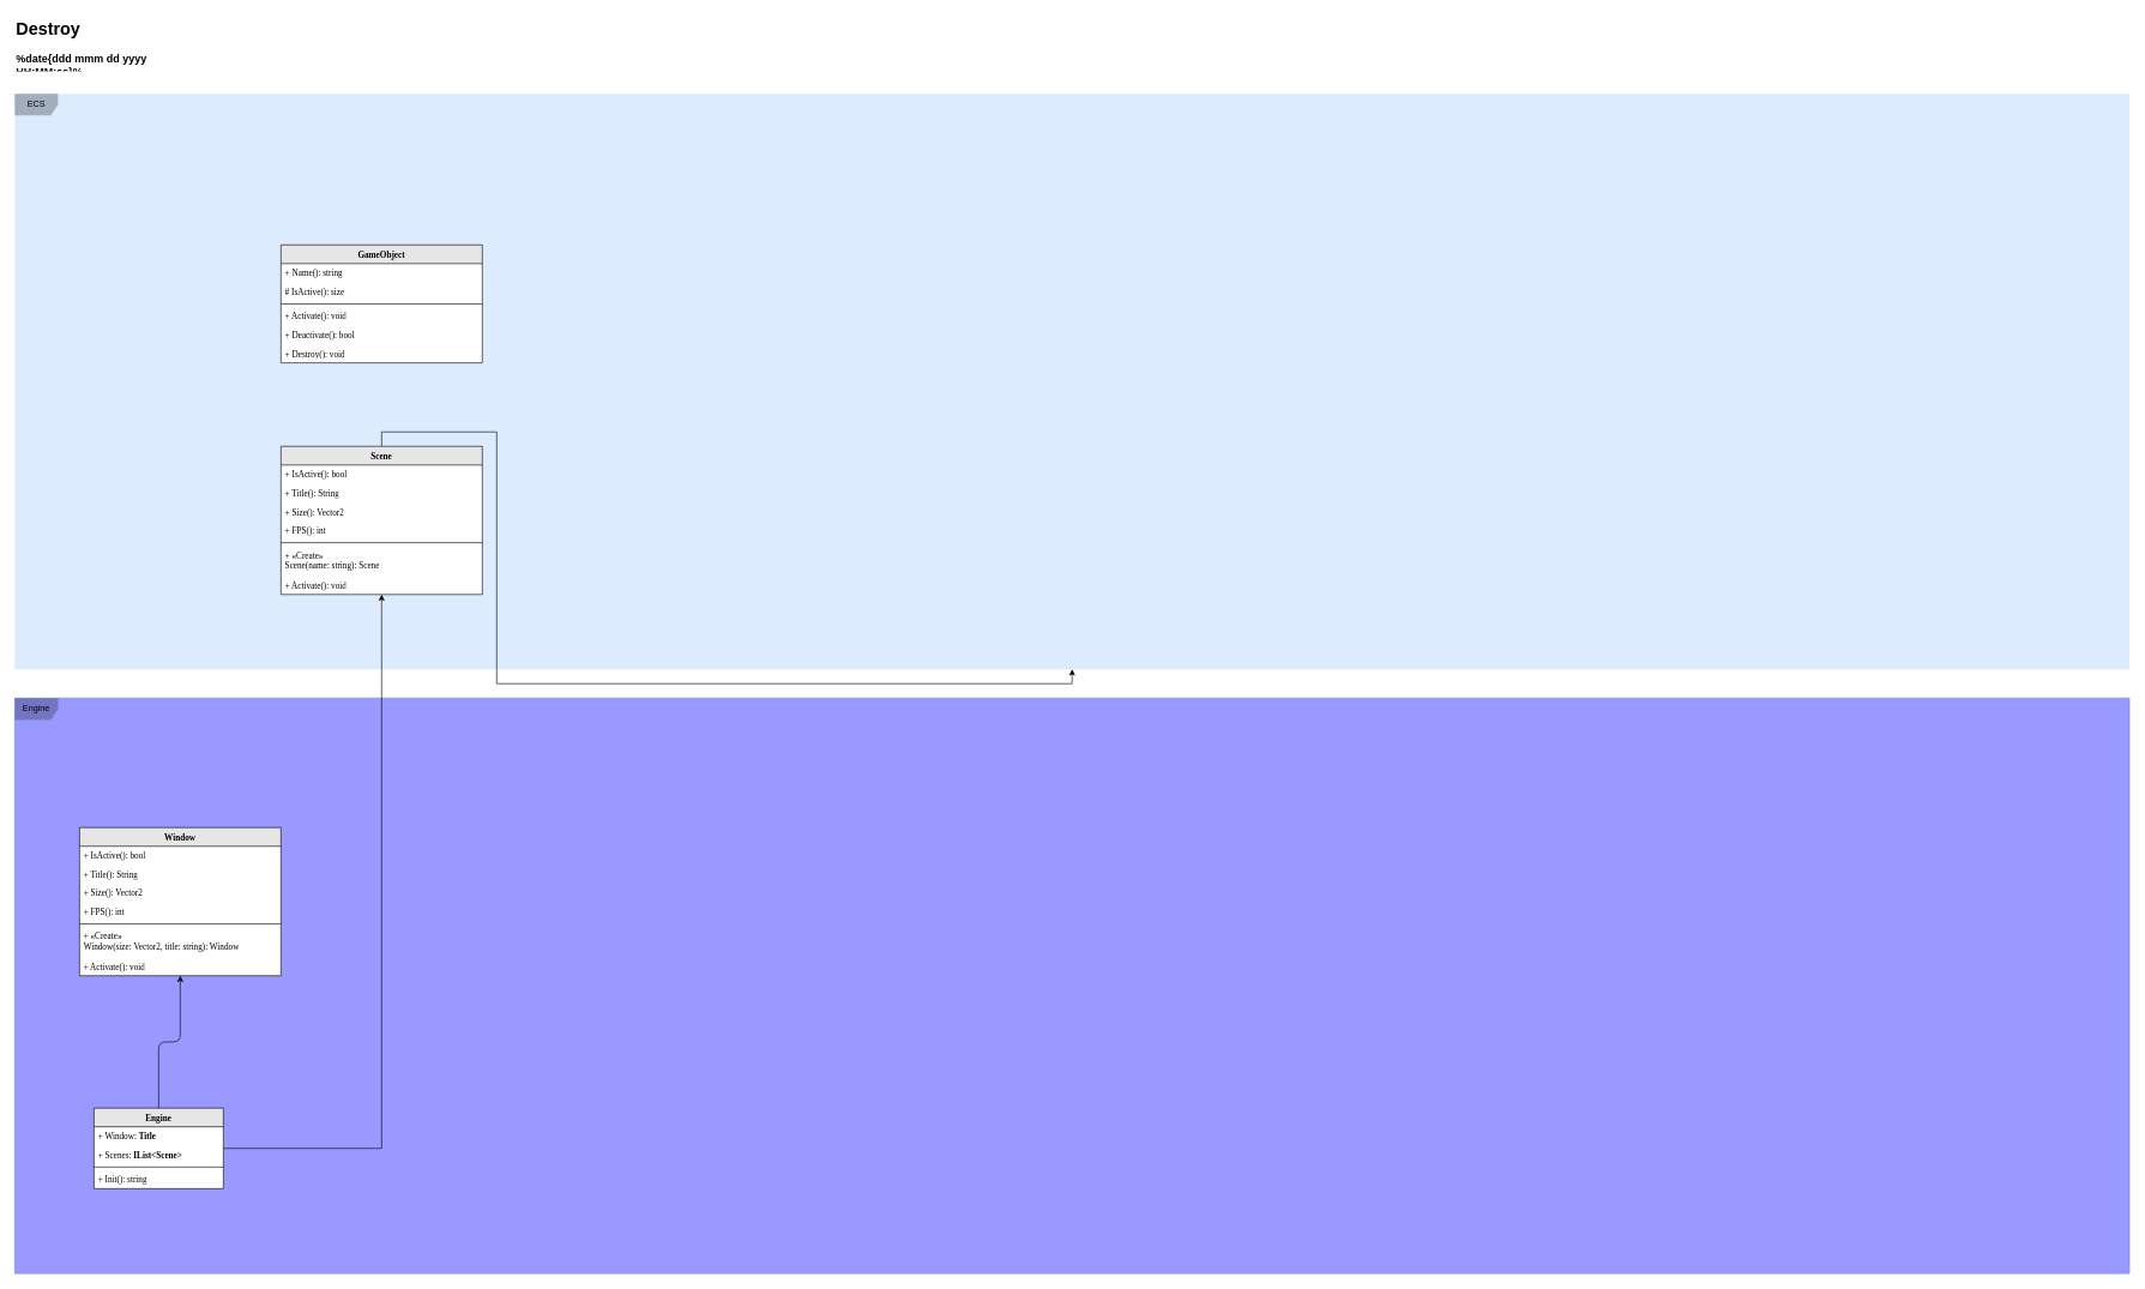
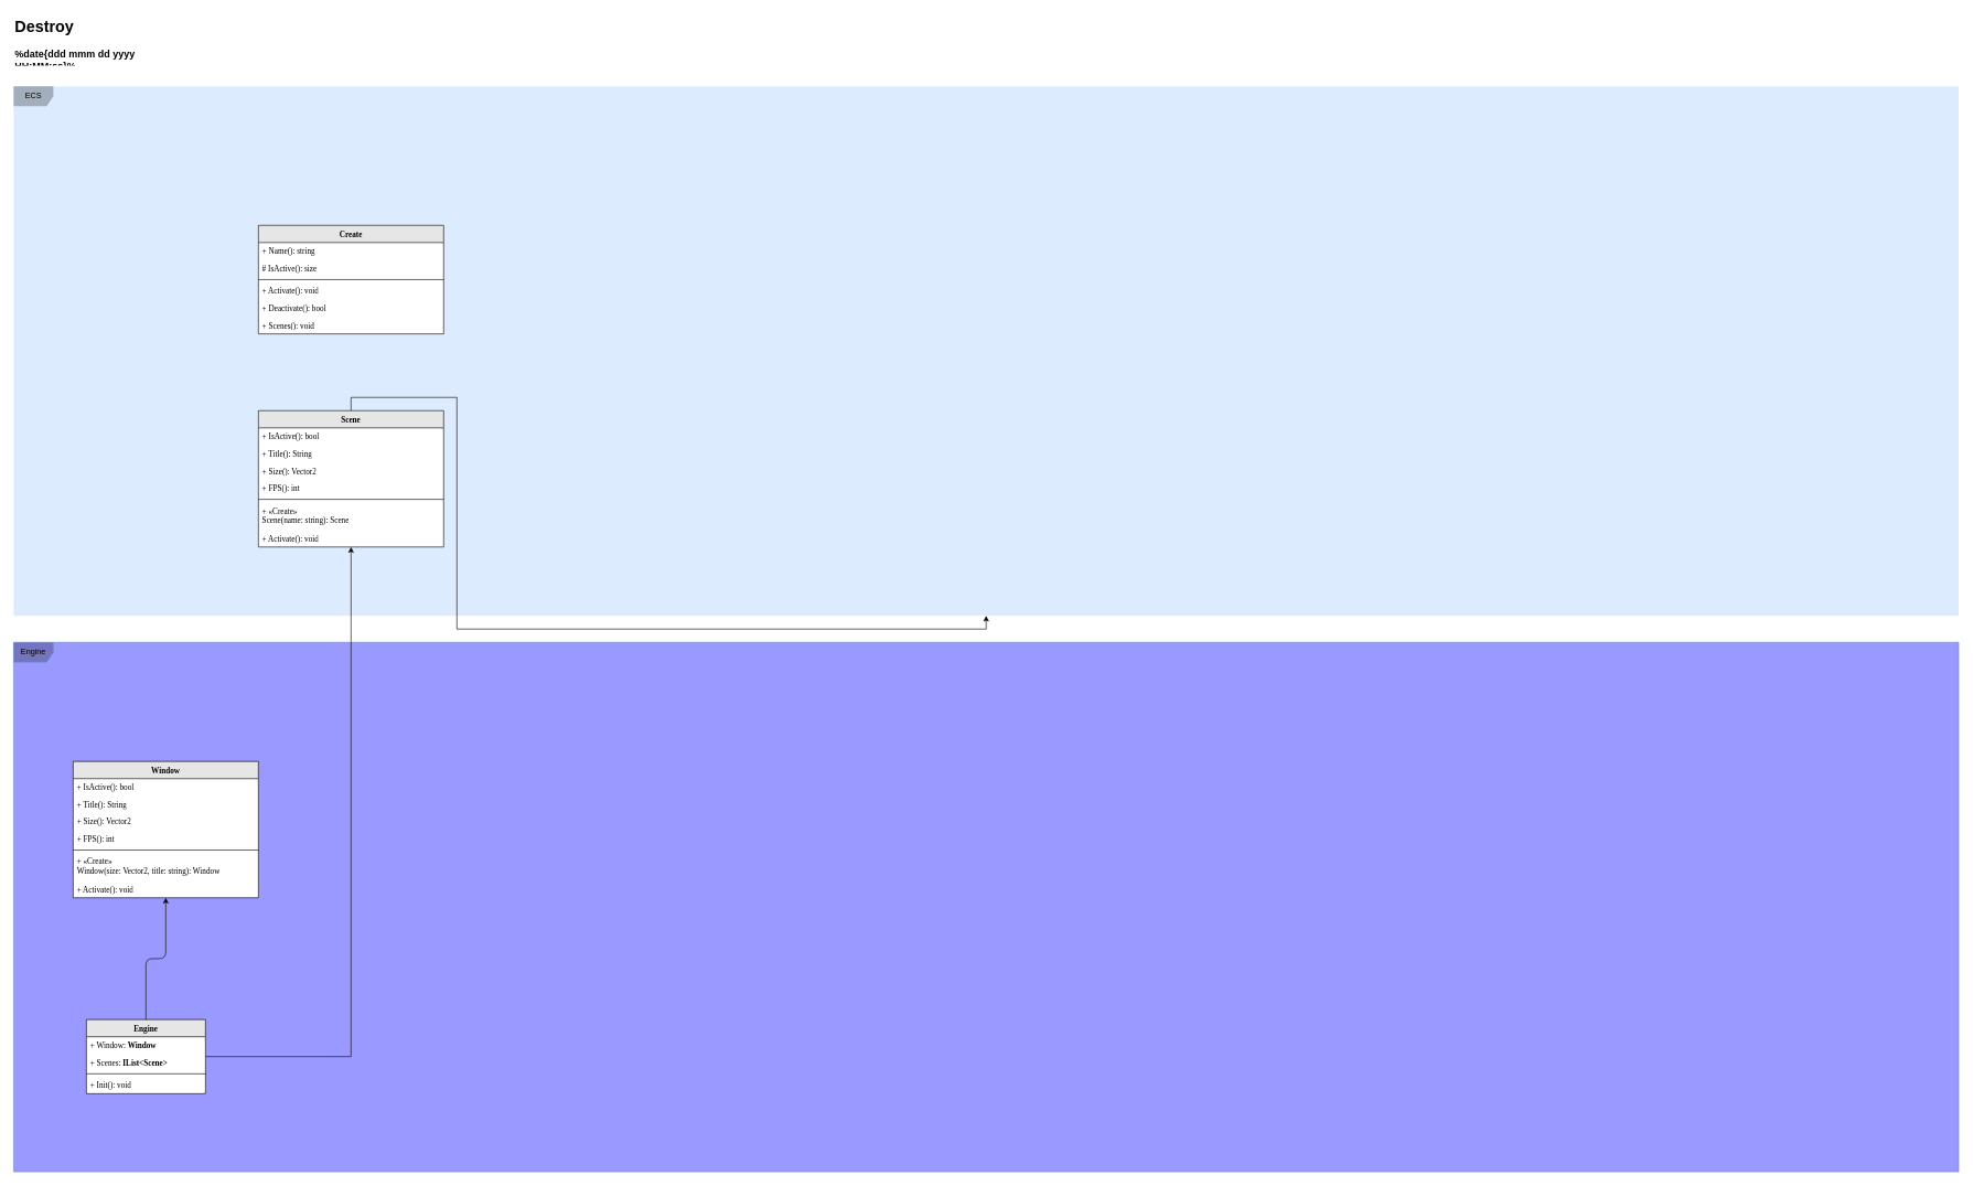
  <mxCell id="0" />
  <mxCell id="1" parent="0" />
  <mxCell id="2" value="Engine" style="shape=umlFrame;whiteSpace=wrap;html=1;pointerEvents=0;fillColor=#7474C2;strokeColor=#6c8ebf;swimlaneFillColor=#9999FF;" vertex="1" parent="1"><mxGeometry x="20" y="970" width="2940" height="800" as="geometry" /></mxCell>
  <mxCell id="3" value="ECS" style="shape=umlFrame;whiteSpace=wrap;html=1;pointerEvents=0;fillColor=#A3AEBD;strokeColor=none;gradientColor=none;fillStyle=auto;swimlaneFillColor=#DDEBFF;" vertex="1" parent="1"><mxGeometry x="20" y="130" width="2940" height="800" as="geometry" /></mxCell>
  <mxCell id="4" style="edgeStyle=orthogonalEdgeStyle;rounded=0;orthogonalLoop=1;jettySize=auto;html=1;" parent="1" source="5" target="20" edge="1"><mxGeometry relative="1" as="geometry" /></mxCell>
  <mxCell id="5" value="Engine" style="swimlane;fontStyle=1;align=center;verticalAlign=top;childLayout=stackLayout;horizontal=1;startSize=26;horizontalStack=0;resizeParent=1;resizeParentMax=0;resizeLast=0;collapsible=1;marginBottom=0;whiteSpace=wrap;html=1;gradientColor=none;fillColor=#E6E6E6;swimlaneLine=1;rounded=0;glass=0;shadow=0;fontFamily=Verdana;swimlaneFillColor=#FFFFFF;" parent="1" vertex="1"><mxGeometry x="130" y="1540" width="180" height="112" as="geometry" /></mxCell>
- <mxCell id="6" value="+ Window: &lt;b&gt;Title&lt;/b&gt;" style="text;strokeColor=none;fillColor=none;align=left;verticalAlign=top;spacingLeft=4;spacingRight=4;overflow=hidden;rotatable=0;points=[[0,0.5],[1,0.5]];portConstraint=eastwest;whiteSpace=wrap;html=1;fontStyle=0;fontFamily=Verdana;" parent="5" vertex="1"><mxGeometry y="26" width="180" height="26" as="geometry" /></mxCell>
+ <mxCell id="6" value="+ Window: &lt;b&gt;Window&lt;/b&gt;" style="text;strokeColor=none;fillColor=none;align=left;verticalAlign=top;spacingLeft=4;spacingRight=4;overflow=hidden;rotatable=0;points=[[0,0.5],[1,0.5]];portConstraint=eastwest;whiteSpace=wrap;html=1;fontStyle=0;fontFamily=Verdana;" parent="5" vertex="1"><mxGeometry y="26" width="180" height="26" as="geometry" /></mxCell>
  <mxCell id="7" value="+ Scenes: &lt;b&gt;IList&amp;lt;Scene&amp;gt;&lt;/b&gt;" style="text;strokeColor=none;fillColor=none;align=left;verticalAlign=top;spacingLeft=4;spacingRight=4;overflow=hidden;rotatable=0;points=[[0,0.5],[1,0.5]];portConstraint=eastwest;whiteSpace=wrap;html=1;fontStyle=0;fontFamily=Verdana;" parent="5" vertex="1"><mxGeometry y="52" width="180" height="26" as="geometry" /></mxCell>
  <mxCell id="8" value="" style="line;strokeWidth=1;fillColor=none;align=left;verticalAlign=middle;spacingTop=-1;spacingLeft=3;spacingRight=3;rotatable=0;labelPosition=right;points=[];portConstraint=eastwest;strokeColor=inherit;" parent="5" vertex="1"><mxGeometry y="78" width="180" height="8" as="geometry" /></mxCell>
- <mxCell id="9" value="+ Init(): string" style="text;strokeColor=none;fillColor=none;align=left;verticalAlign=top;spacingLeft=4;spacingRight=4;overflow=hidden;rotatable=0;points=[[0,0.5],[1,0.5]];portConstraint=eastwest;whiteSpace=wrap;html=1;fontStyle=0;fontFamily=Verdana;" parent="5" vertex="1"><mxGeometry y="86" width="180" height="26" as="geometry" /></mxCell>
+ <mxCell id="9" value="+ Init(): void" style="text;strokeColor=none;fillColor=none;align=left;verticalAlign=top;spacingLeft=4;spacingRight=4;overflow=hidden;rotatable=0;points=[[0,0.5],[1,0.5]];portConstraint=eastwest;whiteSpace=wrap;html=1;fontStyle=0;fontFamily=Verdana;" parent="5" vertex="1"><mxGeometry y="86" width="180" height="26" as="geometry" /></mxCell>
  <mxCell id="10" style="rounded=1;orthogonalLoop=1;jettySize=auto;html=1;edgeStyle=orthogonalEdgeStyle;elbow=vertical;endArrow=none;endFill=0;startArrow=classic;startFill=1;" parent="1" source="11" target="5" edge="1"><mxGeometry relative="1" as="geometry" /></mxCell>
  <mxCell id="11" value="Window" style="swimlane;fontStyle=1;align=center;verticalAlign=top;childLayout=stackLayout;horizontal=1;startSize=26;horizontalStack=0;resizeParent=1;resizeParentMax=0;resizeLast=0;collapsible=1;marginBottom=0;whiteSpace=wrap;html=1;gradientColor=none;fillColor=#E6E6E6;swimlaneLine=1;rounded=0;glass=0;shadow=0;fontFamily=Verdana;swimlaneFillColor=#FFFFFF;" parent="1" vertex="1"><mxGeometry x="110" y="1150" width="280" height="206" as="geometry" /></mxCell>
  <mxCell id="12" value="+ IsActive(): bool" style="text;strokeColor=none;fillColor=none;align=left;verticalAlign=top;spacingLeft=4;spacingRight=4;overflow=hidden;rotatable=0;points=[[0,0.5],[1,0.5]];portConstraint=eastwest;whiteSpace=wrap;html=1;fontStyle=0;fontFamily=Verdana;" parent="11" vertex="1"><mxGeometry y="26" width="280" height="26" as="geometry" /></mxCell>
  <mxCell id="13" value="+ Title(): String" style="text;strokeColor=none;fillColor=none;align=left;verticalAlign=top;spacingLeft=4;spacingRight=4;overflow=hidden;rotatable=0;points=[[0,0.5],[1,0.5]];portConstraint=eastwest;whiteSpace=wrap;html=1;fontStyle=0;fontFamily=Verdana;" parent="11" vertex="1"><mxGeometry y="52" width="280" height="26" as="geometry" /></mxCell>
  <mxCell id="14" value="+ Size(): Vector2" style="text;strokeColor=none;fillColor=none;align=left;verticalAlign=top;spacingLeft=4;spacingRight=4;overflow=hidden;rotatable=0;points=[[0,0.5],[1,0.5]];portConstraint=eastwest;whiteSpace=wrap;html=1;fontStyle=0;fontFamily=Verdana;" parent="11" vertex="1"><mxGeometry y="78" width="280" height="26" as="geometry" /></mxCell>
  <mxCell id="15" value="+ FPS(): int" style="text;strokeColor=none;fillColor=none;align=left;verticalAlign=top;spacingLeft=4;spacingRight=4;overflow=hidden;rotatable=0;points=[[0,0.5],[1,0.5]];portConstraint=eastwest;whiteSpace=wrap;html=1;fontStyle=0;fontFamily=Verdana;" parent="11" vertex="1"><mxGeometry y="104" width="280" height="26" as="geometry" /></mxCell>
  <mxCell id="16" value="" style="line;strokeWidth=1;fillColor=none;align=left;verticalAlign=middle;spacingTop=-1;spacingLeft=3;spacingRight=3;rotatable=0;labelPosition=right;points=[];portConstraint=eastwest;strokeColor=inherit;" parent="11" vertex="1"><mxGeometry y="130" width="280" height="8" as="geometry" /></mxCell>
  <mxCell id="17" value="+ «Create»&lt;br&gt;Window(size: Vector2, title: string): Window" style="text;strokeColor=none;fillColor=none;align=left;verticalAlign=top;spacingLeft=4;spacingRight=4;overflow=hidden;rotatable=0;points=[[0,0.5],[1,0.5]];portConstraint=eastwest;whiteSpace=wrap;html=1;fontStyle=0;fontFamily=Verdana;" parent="11" vertex="1"><mxGeometry y="138" width="280" height="42" as="geometry" /></mxCell>
  <mxCell id="18" value="+ Activate(): void" style="text;strokeColor=none;fillColor=none;align=left;verticalAlign=top;spacingLeft=4;spacingRight=4;overflow=hidden;rotatable=0;points=[[0,0.5],[1,0.5]];portConstraint=eastwest;whiteSpace=wrap;html=1;fontStyle=0;fontFamily=Verdana;" parent="11" vertex="1"><mxGeometry y="180" width="280" height="26" as="geometry" /></mxCell>
  <mxCell id="19" style="edgeStyle=orthogonalEdgeStyle;rounded=0;orthogonalLoop=1;jettySize=auto;html=1;" parent="1" source="20" target="3" edge="1"><mxGeometry relative="1" as="geometry" /></mxCell>
  <mxCell id="20" value="Scene" style="swimlane;fontStyle=1;align=center;verticalAlign=top;childLayout=stackLayout;horizontal=1;startSize=26;horizontalStack=0;resizeParent=1;resizeParentMax=0;resizeLast=0;collapsible=1;marginBottom=0;whiteSpace=wrap;html=1;gradientColor=none;fillColor=#E6E6E6;swimlaneLine=1;rounded=0;glass=0;shadow=0;fontFamily=Verdana;swimlaneFillColor=#FFFFFF;" parent="1" vertex="1"><mxGeometry x="390" y="620" width="280" height="206" as="geometry" /></mxCell>
  <mxCell id="21" value="+ IsActive(): bool" style="text;strokeColor=none;fillColor=none;align=left;verticalAlign=top;spacingLeft=4;spacingRight=4;overflow=hidden;rotatable=0;points=[[0,0.5],[1,0.5]];portConstraint=eastwest;whiteSpace=wrap;html=1;fontStyle=0;fontFamily=Verdana;" parent="20" vertex="1"><mxGeometry y="26" width="280" height="26" as="geometry" /></mxCell>
  <mxCell id="22" value="+ Title(): String" style="text;strokeColor=none;fillColor=none;align=left;verticalAlign=top;spacingLeft=4;spacingRight=4;overflow=hidden;rotatable=0;points=[[0,0.5],[1,0.5]];portConstraint=eastwest;whiteSpace=wrap;html=1;fontStyle=0;fontFamily=Verdana;" parent="20" vertex="1"><mxGeometry y="52" width="280" height="26" as="geometry" /></mxCell>
  <mxCell id="23" value="+ Size(): Vector2" style="text;strokeColor=none;fillColor=none;align=left;verticalAlign=top;spacingLeft=4;spacingRight=4;overflow=hidden;rotatable=0;points=[[0,0.5],[1,0.5]];portConstraint=eastwest;whiteSpace=wrap;html=1;fontStyle=0;fontFamily=Verdana;" parent="20" vertex="1"><mxGeometry y="78" width="280" height="26" as="geometry" /></mxCell>
  <mxCell id="24" value="+ FPS(): int" style="text;strokeColor=none;fillColor=none;align=left;verticalAlign=top;spacingLeft=4;spacingRight=4;overflow=hidden;rotatable=0;points=[[0,0.5],[1,0.5]];portConstraint=eastwest;whiteSpace=wrap;html=1;fontStyle=0;fontFamily=Verdana;" parent="20" vertex="1"><mxGeometry y="104" width="280" height="26" as="geometry" /></mxCell>
  <mxCell id="25" value="" style="line;strokeWidth=1;fillColor=none;align=left;verticalAlign=middle;spacingTop=-1;spacingLeft=3;spacingRight=3;rotatable=0;labelPosition=right;points=[];portConstraint=eastwest;strokeColor=inherit;" parent="20" vertex="1"><mxGeometry y="130" width="280" height="8" as="geometry" /></mxCell>
  <mxCell id="26" value="+ «Create»&lt;br&gt;Scene(name: string): Scene" style="text;strokeColor=none;fillColor=none;align=left;verticalAlign=top;spacingLeft=4;spacingRight=4;overflow=hidden;rotatable=0;points=[[0,0.5],[1,0.5]];portConstraint=eastwest;whiteSpace=wrap;html=1;fontStyle=0;fontFamily=Verdana;" parent="20" vertex="1"><mxGeometry y="138" width="280" height="42" as="geometry" /></mxCell>
  <mxCell id="27" value="+ Activate(): void" style="text;strokeColor=none;fillColor=none;align=left;verticalAlign=top;spacingLeft=4;spacingRight=4;overflow=hidden;rotatable=0;points=[[0,0.5],[1,0.5]];portConstraint=eastwest;whiteSpace=wrap;html=1;fontStyle=0;fontFamily=Verdana;" parent="20" vertex="1"><mxGeometry y="180" width="280" height="26" as="geometry" /></mxCell>
- <mxCell id="28" value="GameObject" style="swimlane;fontStyle=1;align=center;verticalAlign=top;childLayout=stackLayout;horizontal=1;startSize=26;horizontalStack=0;resizeParent=1;resizeParentMax=0;resizeLast=0;collapsible=1;marginBottom=0;whiteSpace=wrap;html=1;gradientColor=none;fillColor=#E6E6E6;swimlaneLine=1;rounded=0;glass=0;shadow=0;fontFamily=Verdana;swimlaneFillColor=#FFFFFF;strokeColor=default;" parent="1" vertex="1"><mxGeometry x="390" y="340" width="280" height="164" as="geometry" /></mxCell>
+ <mxCell id="28" value="Create" style="swimlane;fontStyle=1;align=center;verticalAlign=top;childLayout=stackLayout;horizontal=1;startSize=26;horizontalStack=0;resizeParent=1;resizeParentMax=0;resizeLast=0;collapsible=1;marginBottom=0;whiteSpace=wrap;html=1;gradientColor=none;fillColor=#E6E6E6;swimlaneLine=1;rounded=0;glass=0;shadow=0;fontFamily=Verdana;swimlaneFillColor=#FFFFFF;strokeColor=default;" parent="1" vertex="1"><mxGeometry x="390" y="340" width="280" height="164" as="geometry" /></mxCell>
  <mxCell id="29" value="+ Name(): string" style="text;strokeColor=none;fillColor=none;align=left;verticalAlign=top;spacingLeft=4;spacingRight=4;overflow=hidden;rotatable=0;points=[[0,0.5],[1,0.5]];portConstraint=eastwest;whiteSpace=wrap;html=1;fontStyle=0;fontFamily=Verdana;" parent="28" vertex="1"><mxGeometry y="26" width="280" height="26" as="geometry" /></mxCell>
  <mxCell id="30" value="# IsActive(): size" style="text;strokeColor=none;fillColor=none;align=left;verticalAlign=top;spacingLeft=4;spacingRight=4;overflow=hidden;rotatable=0;points=[[0,0.5],[1,0.5]];portConstraint=eastwest;whiteSpace=wrap;html=1;fontStyle=0;fontFamily=Verdana;" parent="28" vertex="1"><mxGeometry y="52" width="280" height="26" as="geometry" /></mxCell>
  <mxCell id="31" value="" style="line;strokeWidth=1;fillColor=none;align=left;verticalAlign=middle;spacingTop=-1;spacingLeft=3;spacingRight=3;rotatable=0;labelPosition=right;points=[];portConstraint=eastwest;strokeColor=inherit;" parent="28" vertex="1"><mxGeometry y="78" width="280" height="8" as="geometry" /></mxCell>
  <mxCell id="32" value="+ Activate(): void" style="text;strokeColor=none;fillColor=none;align=left;verticalAlign=top;spacingLeft=4;spacingRight=4;overflow=hidden;rotatable=0;points=[[0,0.5],[1,0.5]];portConstraint=eastwest;whiteSpace=wrap;html=1;fontStyle=0;fontFamily=Verdana;" parent="28" vertex="1"><mxGeometry y="86" width="280" height="26" as="geometry" /></mxCell>
  <mxCell id="33" value="+ Deactivate(): bool" style="text;strokeColor=none;fillColor=none;align=left;verticalAlign=top;spacingLeft=4;spacingRight=4;overflow=hidden;rotatable=0;points=[[0,0.5],[1,0.5]];portConstraint=eastwest;whiteSpace=wrap;html=1;fontStyle=0;fontFamily=Verdana;" parent="28" vertex="1"><mxGeometry y="112" width="280" height="26" as="geometry" /></mxCell>
- <mxCell id="34" value="+ Destroy(): void" style="text;strokeColor=none;fillColor=none;align=left;verticalAlign=top;spacingLeft=4;spacingRight=4;overflow=hidden;rotatable=0;points=[[0,0.5],[1,0.5]];portConstraint=eastwest;whiteSpace=wrap;html=1;fontStyle=0;fontFamily=Verdana;" parent="28" vertex="1"><mxGeometry y="138" width="280" height="26" as="geometry" /></mxCell>
+ <mxCell id="34" value="+ Scenes(): void" style="text;strokeColor=none;fillColor=none;align=left;verticalAlign=top;spacingLeft=4;spacingRight=4;overflow=hidden;rotatable=0;points=[[0,0.5],[1,0.5]];portConstraint=eastwest;whiteSpace=wrap;html=1;fontStyle=0;fontFamily=Verdana;" parent="28" vertex="1"><mxGeometry y="138" width="280" height="26" as="geometry" /></mxCell>
  <mxCell id="35" value="%date{ddd mmm dd yyyy HH:MM:ss}%" style="text;html=1;strokeColor=none;fillColor=none;align=left;verticalAlign=middle;whiteSpace=wrap;overflow=hidden;fontSize=15;fontStyle=1" vertex="1" parent="1"><mxGeometry x="20" y="70" width="190" height="30" as="geometry" /></mxCell>
  <mxCell id="36" value="Destroy" style="text;strokeColor=none;fillColor=none;html=1;fontSize=24;fontStyle=1;verticalAlign=middle;align=left;" vertex="1" parent="1"><mxGeometry x="20" y="20" width="140" height="40" as="geometry" /></mxCell>
